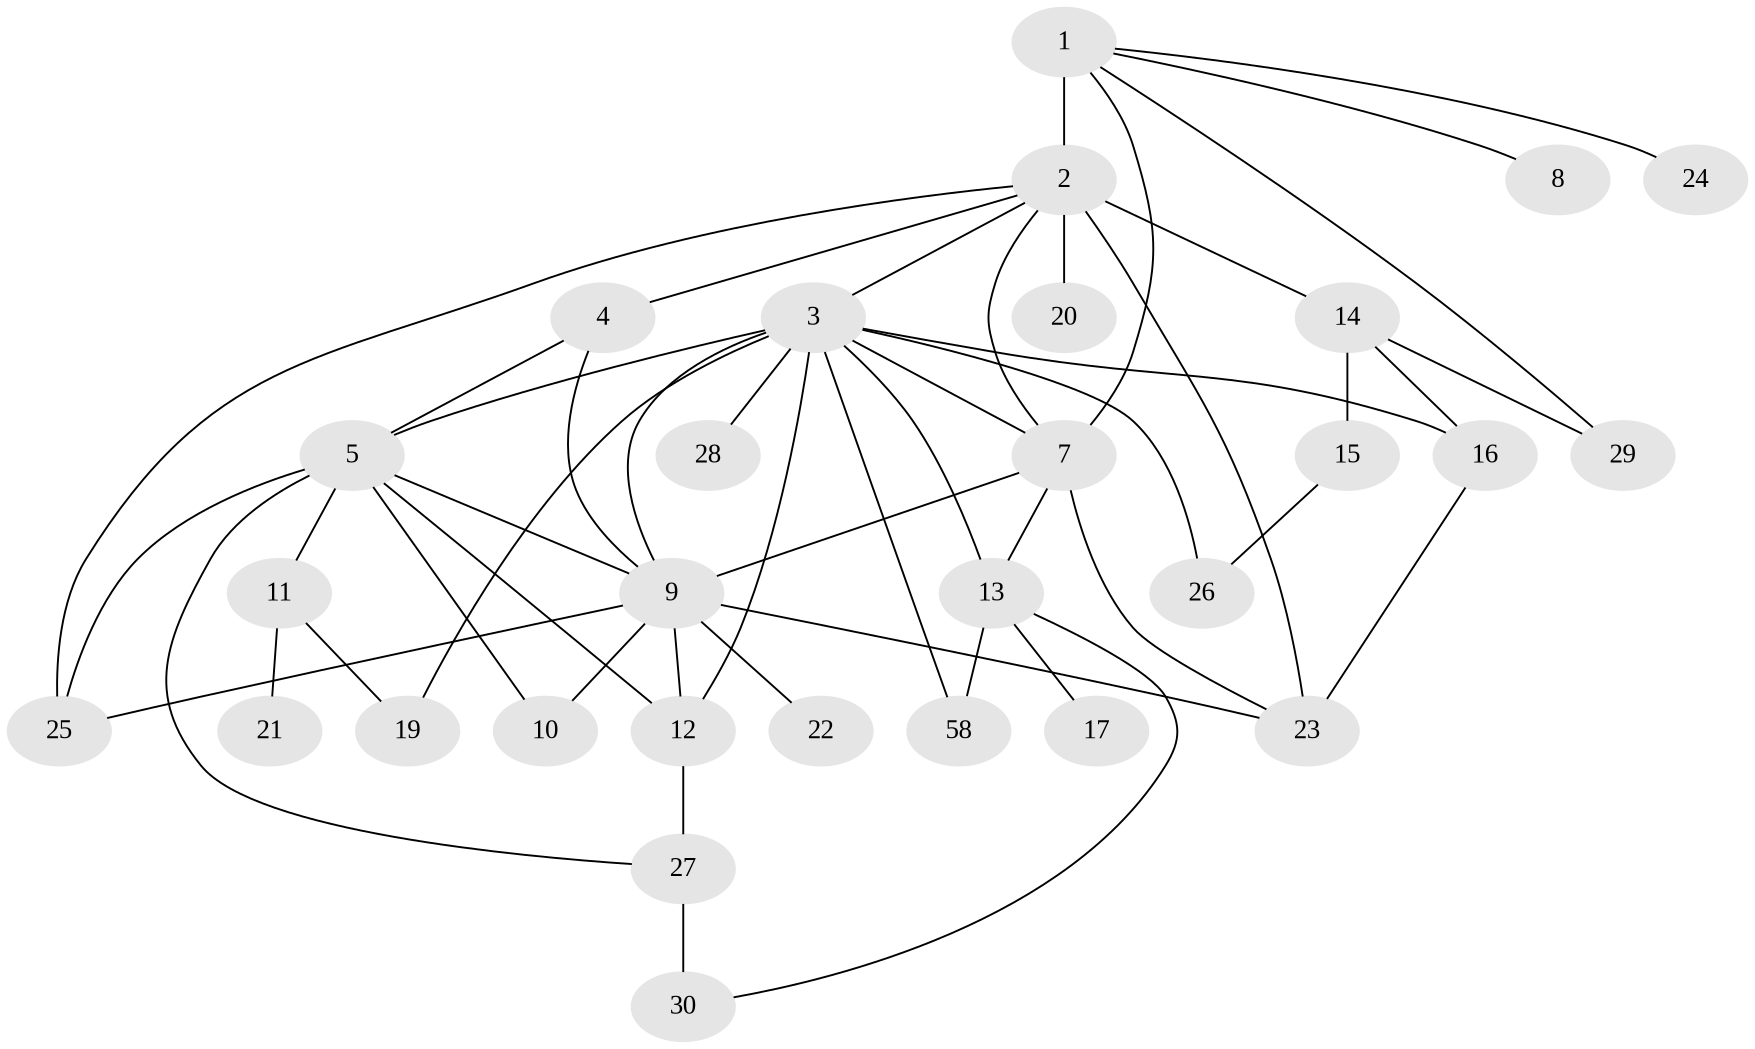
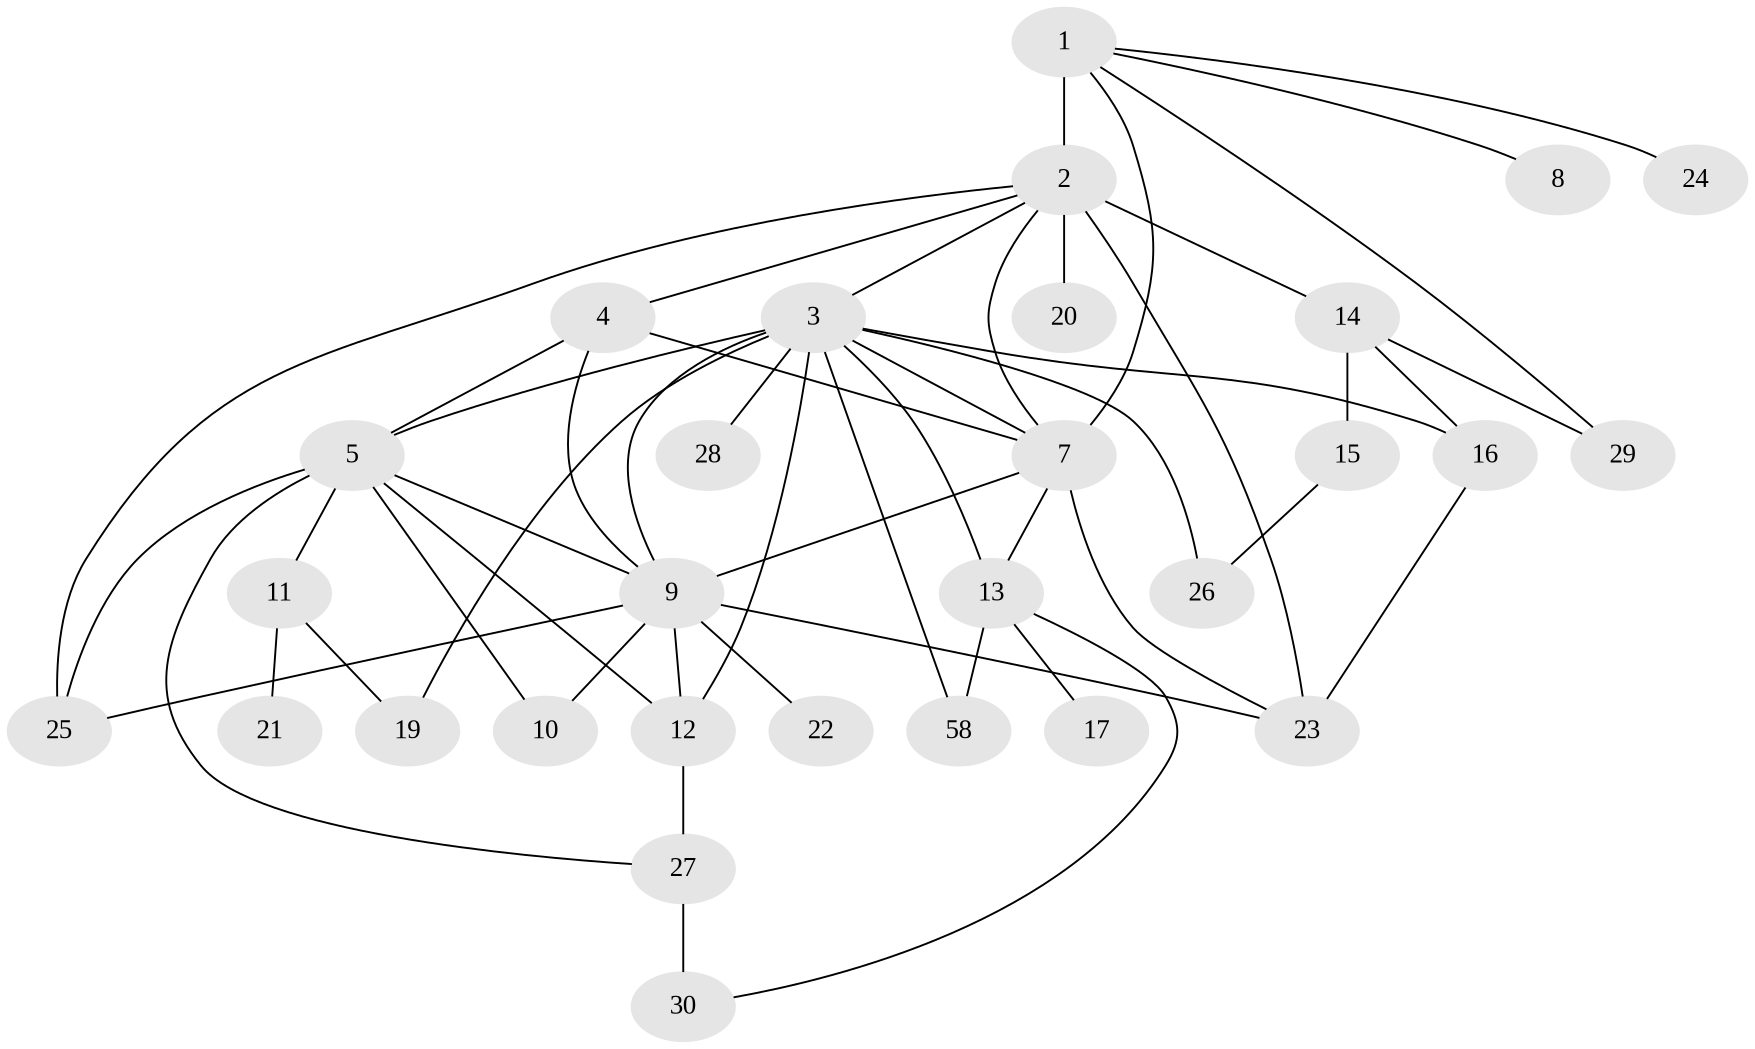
  graph {
    fontname="Liberation Serif"
    node [color=gray90 fontname="Liberation Serif" style=filled]
    edge [fontname="Liberation Serif" weight=1.0]
    1
    2
    7
    8
    24
    29
    3
    4
    14
    20
    23
    25
    9
    13
    5
    12
    16
    n18 [label=58]
    19
    26
    28
    15
    10
    11
    27
    22
    17
    30
    21
    1 -- 2 [weight=10.0]
    1 -- 7
    1 -- 8
    1 -- 24
    1 -- 29
    2 -- 7
    2 -- 3 [weight=2.0]
    2 -- 4
    2 -- 14
    2 -- 20
    2 -- 23
    2 -- 25
    7 -- 23
    7 -- 9 [weight=3.0]
    7 -- 13
    3 -- 7
    3 -- 9 [weight=2.0]
    3 -- 13
    3 -- 5 [weight=3.0]
    3 -- 12
    3 -- 16
    3 -- n18
    3 -- 19
    3 -- 26
    3 -- 28
+   4 -- 7
    4 -- 9
    4 -- 5
    14 -- 29
    14 -- 16
    14 -- 15
    9 -- 23
    9 -- 25
    9 -- 12
    9 -- 10
    9 -- 22
    13 -- n18
    13 -- 17
    13 -- 30
    5 -- 25
    5 -- 9
    5 -- 12
    5 -- 10
    5 -- 11
    5 -- 27
    12 -- 27
    16 -- 23
    15 -- 26
    11 -- 19
    11 -- 21
    27 -- 30 [weight=3.0]
  }
